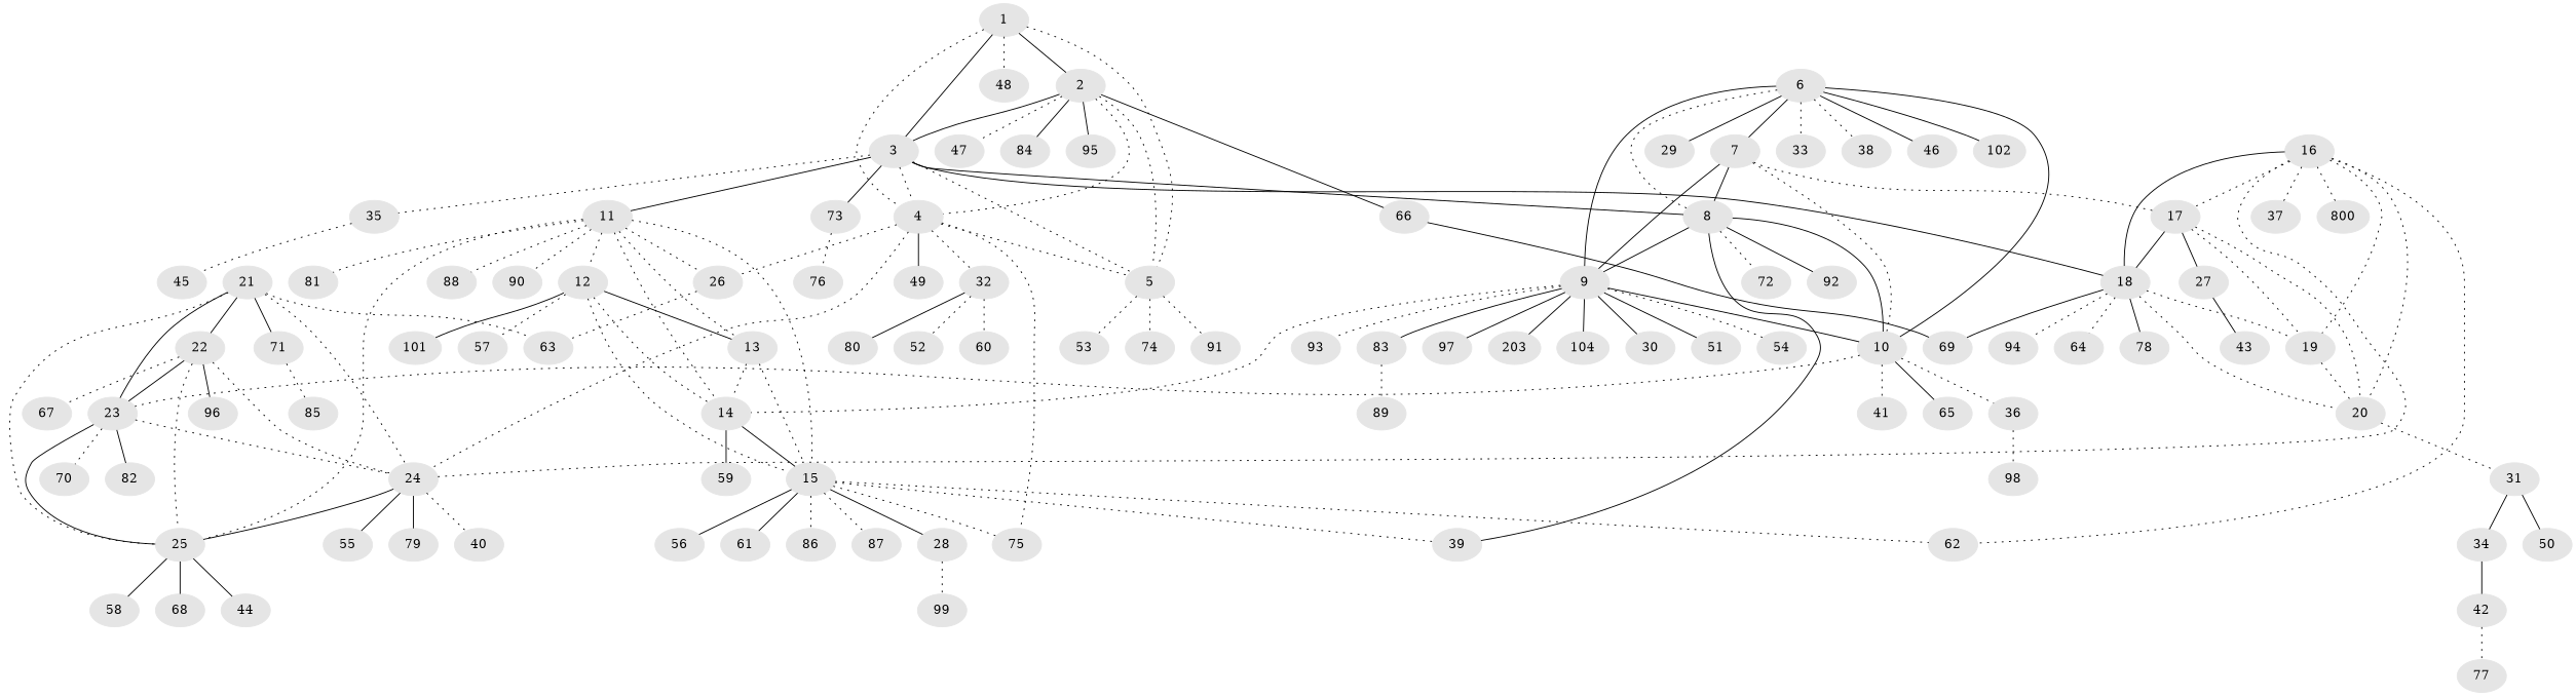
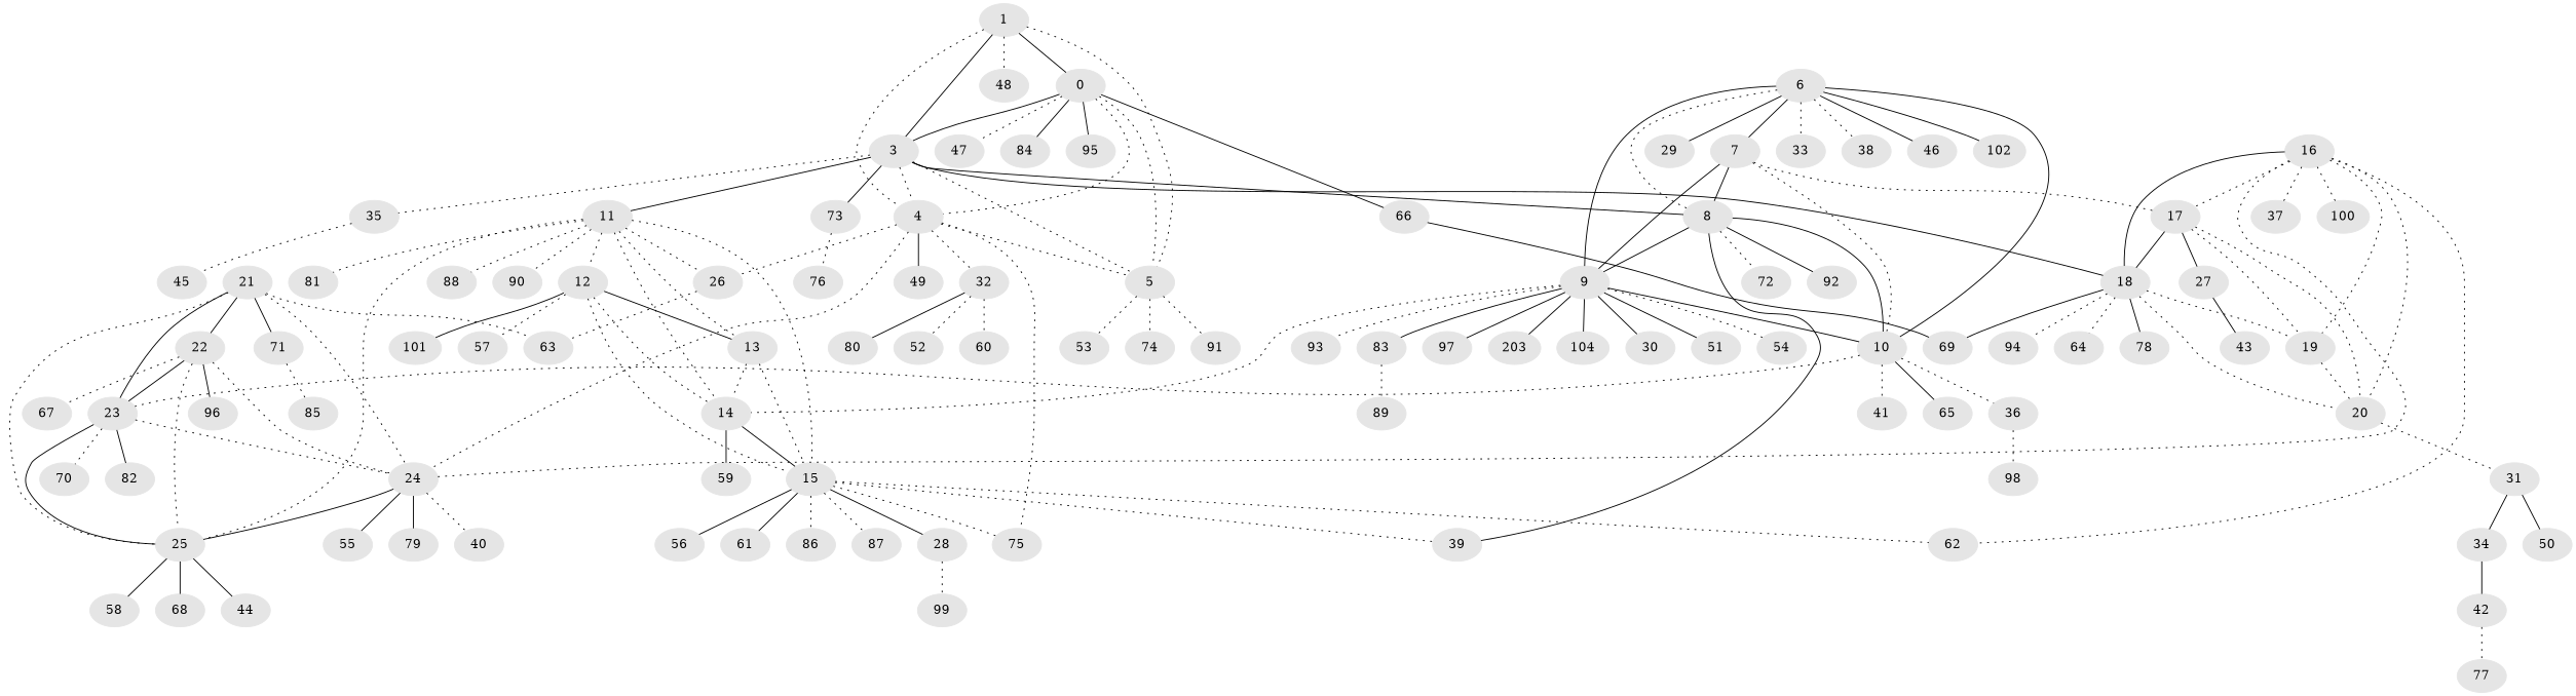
  graph {
    node [color=gray90 style=filled]
    edge [style=dotted]
    1
-   2
+   2 [label=0]
    3
    4
    5
    48
    47
    66
    84
    95
    8
    11
    18
    35
    73
    24
    26
    32
    49
    75
    53
    74
    91
    69
    9
    10
    39
    72
    92
    14
    12
    13
    15
    25
    81
    88
    90
    19
    20
    64
    78
    94
    45
    76
    40
    55
    79
    63
    52
    60
    80
    6
    7
    29
    33
    38
    46
    102
    17
    30
    51
    54
    83
    93
    97
    n66 [label=203]
    104
    23
    36
    41
    65
    27
    59
    89
    70
    82
    98
    57
    101
    28
    56
    61
    86
    87
    62
    44
    58
    68
    99
    16
    37
-   100 [label=800]
+   100
    31
    43
    34
    50
    21
    22
    71
    67
    96
    85
    42
    77
    1 -- 2 [style=solid]
    1 -- 3 [style=solid]
    1 -- 4
    1 -- 5
    1 -- 48
    2 -- 3 [style=solid]
    2 -- 4
    2 -- 5
    2 -- 47
    2 -- 66 [style=solid]
    2 -- 84 [style=solid]
    2 -- 95 [style=solid]
    3 -- 4
    3 -- 5
    3 -- 8 [style=solid]
    3 -- 11 [style=solid]
    3 -- 18 [style=solid]
    3 -- 35
    3 -- 73 [style=solid]
    4 -- 5
    4 -- 24
    4 -- 26
    4 -- 32
    4 -- 49 [style=solid]
    4 -- 75
    5 -- 53
    5 -- 74
    5 -- 91
    66 -- 69 [style=solid]
    8 -- 9 [style=solid]
    8 -- 10 [style=solid]
    8 -- 39 [style=solid]
    8 -- 72
    8 -- 92 [style=solid]
    11 -- 26
    11 -- 14
    11 -- 12
    11 -- 13
    11 -- 15
    11 -- 25
    11 -- 81
    11 -- 88
    11 -- 90
    18 -- 69 [style=solid]
    18 -- 19
    18 -- 20
    18 -- 64
    18 -- 78 [style=solid]
    18 -- 94
    35 -- 45
    73 -- 76
    24 -- 25 [style=solid]
    24 -- 40
    24 -- 55 [style=solid]
    24 -- 79 [style=solid]
    26 -- 63
    32 -- 52
    32 -- 60
    32 -- 80 [style=solid]
    9 -- 10 [style=solid]
    9 -- 14
    9 -- 30 [style=solid]
    9 -- 51 [style=solid]
    9 -- 54
    9 -- 83 [style=solid]
    9 -- 93
    9 -- 97 [style=solid]
    9 -- n66 [style=solid]
    9 -- 104 [style=solid]
    10 -- 23
    10 -- 36
    10 -- 41
    10 -- 65 [style=solid]
    14 -- 15 [style=solid]
    14 -- 59 [style=solid]
    12 -- 14
    12 -- 13 [style=solid]
    12 -- 15
    12 -- 57
    12 -- 101 [style=solid]
    13 -- 14
    13 -- 15
    15 -- 75
    15 -- 39
    15 -- 28 [style=solid]
    15 -- 56 [style=solid]
    15 -- 61 [style=solid]
    15 -- 86
    15 -- 87
    15 -- 62
    25 -- 44 [style=solid]
    25 -- 58 [style=solid]
    25 -- 68 [style=solid]
    19 -- 20
    20 -- 31
    6 -- 8
    6 -- 9 [style=solid]
    6 -- 10 [style=solid]
    6 -- 7 [style=solid]
    6 -- 29 [style=solid]
    6 -- 33
    6 -- 38
    6 -- 46 [style=solid]
    6 -- 102 [style=solid]
    7 -- 8 [style=solid]
    7 -- 9 [style=solid]
    7 -- 10
    7 -- 17
    17 -- 18 [style=solid]
    17 -- 19
    17 -- 20
    17 -- 27 [style=solid]
    83 -- 89
    23 -- 24
    23 -- 25 [style=solid]
    23 -- 70
    23 -- 82 [style=solid]
    36 -- 98
    27 -- 43 [style=solid]
    28 -- 99
    16 -- 18 [style=solid]
    16 -- 24
    16 -- 19
    16 -- 20
    16 -- 17
    16 -- 62
    16 -- 37
    16 -- 100
    31 -- 34 [style=solid]
    31 -- 50 [style=solid]
    34 -- 42 [style=solid]
    21 -- 24
    21 -- 25
    21 -- 63
    21 -- 23 [style=solid]
    21 -- 22 [style=solid]
    21 -- 71 [style=solid]
    22 -- 24
    22 -- 25
    22 -- 23 [style=solid]
    22 -- 67
    22 -- 96 [style=solid]
    71 -- 85
    42 -- 77
  }
